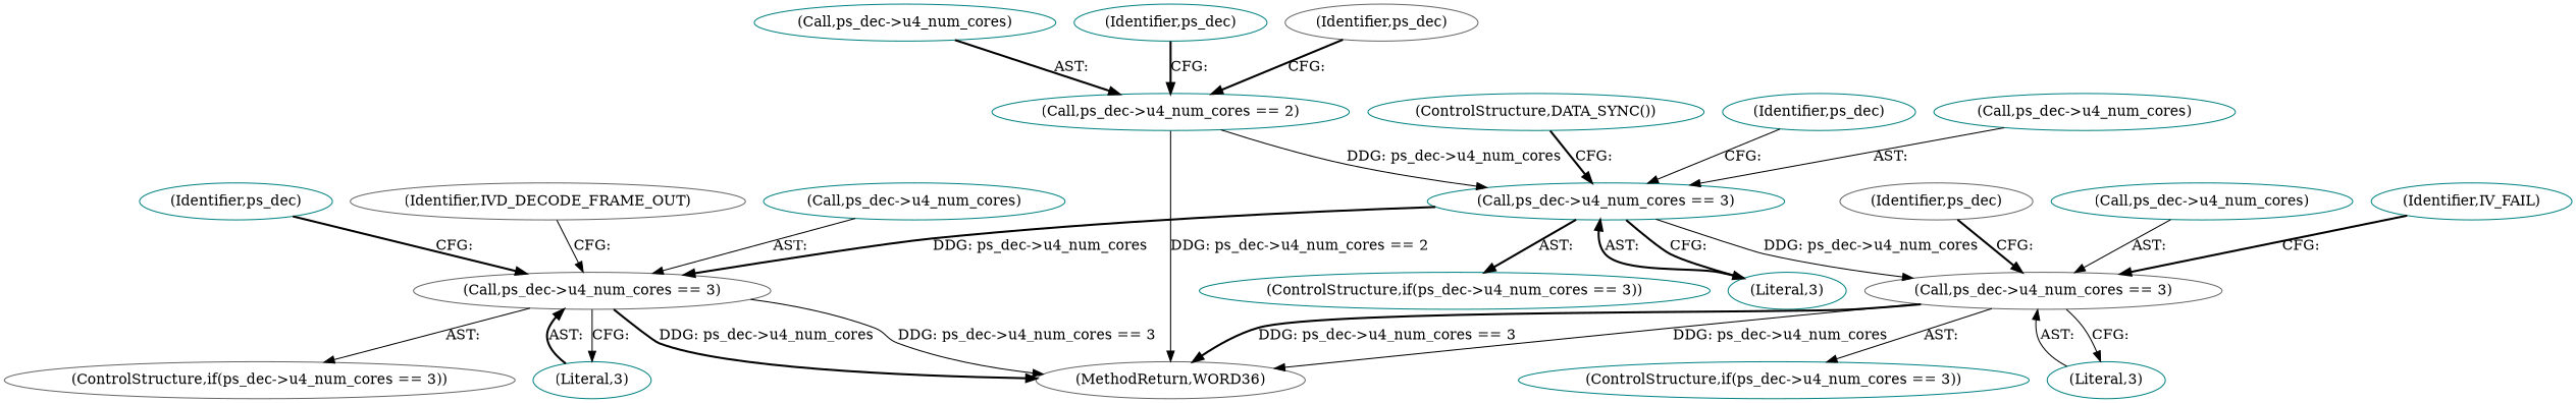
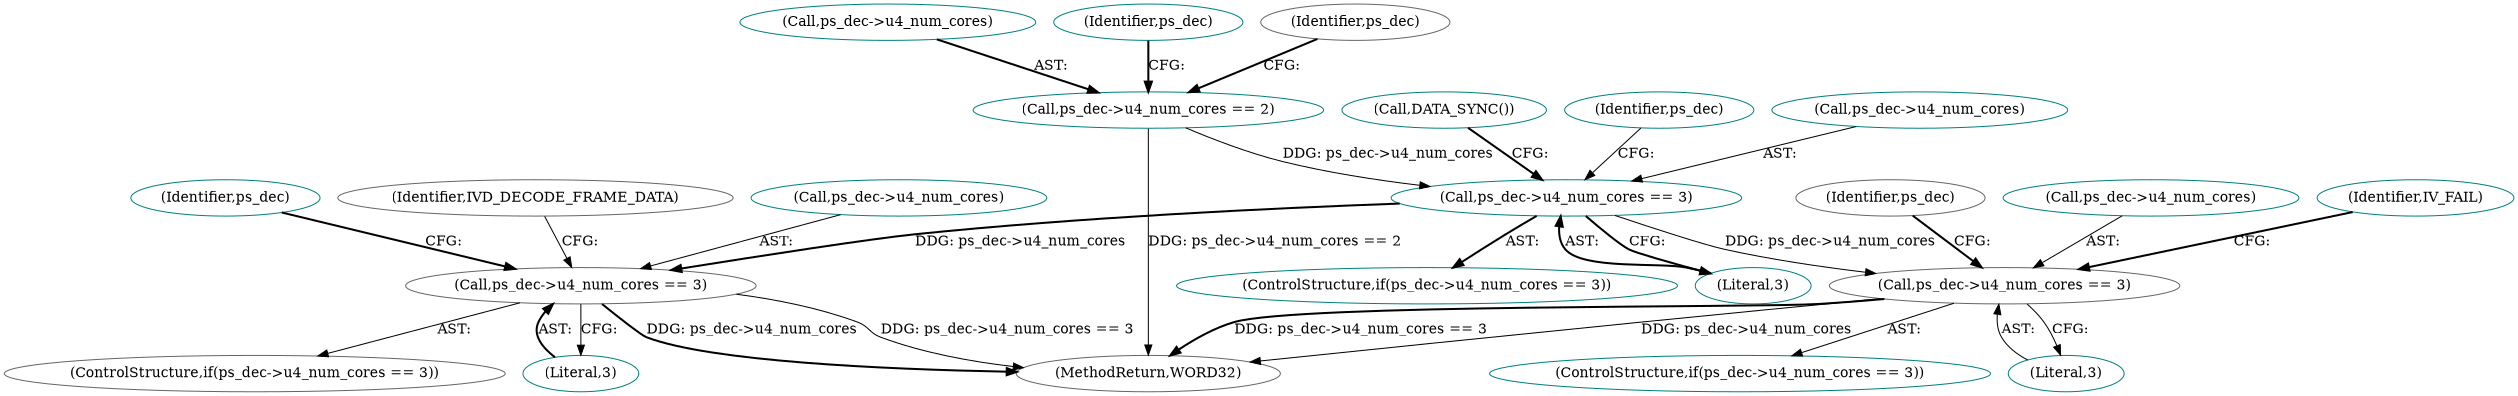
  digraph {
    node [color=teal]
    edge [style=solid]
    n1 [label="(Call,ps_dec->u4_num_cores == 2)"]
    n2 [label="(Call,ps_dec->u4_num_cores == 3)"]
-   n3 [color=gray40 label="(MethodReturn,WORD36)"]
+   n3 [color=gray40 label="(MethodReturn,WORD32)"]
    n4 [color=gray40 label="(Call,ps_dec->u4_num_cores == 3)"]
    n5 [color=gray40 label="(Call,ps_dec->u4_num_cores == 3)"]
    n6 [label="(ControlStructure,if(ps_dec->u4_num_cores == 3))"]
    n7 [label="(Literal,3)"]
    n8 [label="(ControlStructure,if(ps_dec->u4_num_cores == 3))"]
    n9 [label="(Literal,3)"]
    n10 [label="(Literal,3)"]
    n11 [color=gray40 label="(ControlStructure,if(ps_dec->u4_num_cores == 3))"]
    n12 [color=gray40 label="(Identifier,ps_dec)"]
    n13 [label="(Call,ps_dec->u4_num_cores)"]
    n14 [label="(Identifier,ps_dec)"]
    n15 [label="(Call,ps_dec->u4_num_cores)"]
-   n16 [color=gray40 label="(Identifier,IVD_DECODE_FRAME_OUT)"]
+   n16 [color=gray40 label="(Identifier,IVD_DECODE_FRAME_DATA)"]
    n17 [label="(Call,ps_dec->u4_num_cores)"]
-   n18 [label="(ControlStructure,DATA_SYNC())"]
+   n18 [label="(Call,DATA_SYNC())"]
    n19 [label="(Identifier,IV_FAIL)"]
    n20 [label="(Call,ps_dec->u4_num_cores)"]
    n21 [label="(Identifier,ps_dec)"]
    n22 [label="(Identifier,ps_dec)"]
    n23 [color=gray40 label="(Identifier,ps_dec)"]
    n1 -> n2 [label="DDG: ps_dec->u4_num_cores"]
    n1 -> n3 [label="DDG: ps_dec->u4_num_cores == 2"]
    n2 -> n4 [label="DDG: ps_dec->u4_num_cores"]
    n2 -> n5 [label="DDG: ps_dec->u4_num_cores" style=bold]
    n2 -> n6 [label="AST: " style=bold]
    n2 -> n7 [label="CFG: " style=bold]
    n4 -> n3 [label="DDG: ps_dec->u4_num_cores"]
    n4 -> n3 [label="DDG: ps_dec->u4_num_cores == 3" style=bold]
    n4 -> n8 [label="AST: "]
    n4 -> n9 [label="CFG: "]
    n5 -> n3 [label="DDG: ps_dec->u4_num_cores" style=bold]
    n5 -> n3 [label="DDG: ps_dec->u4_num_cores == 3"]
    n5 -> n10 [label="CFG: "]
    n5 -> n11 [label="AST: "]
    n7 -> n2 [label="AST: " style=bold]
    n9 -> n4 [label="AST: "]
    n10 -> n5 [label="AST: " style=bold]
    n12 -> n4 [label="CFG: " style=bold]
    n13 -> n2 [label="AST: "]
    n14 -> n5 [label="CFG: " style=bold]
    n15 -> n4 [label="AST: "]
    n16 -> n5 [label="CFG: "]
    n17 -> n1 [label="AST: " style=bold]
    n18 -> n2 [label="CFG: " style=bold]
    n19 -> n4 [label="CFG: " style=bold]
    n20 -> n5 [label="AST: "]
    n21 -> n2 [label="CFG: "]
    n22 -> n1 [label="CFG: " style=bold]
    n23 -> n1 [label="CFG: " style=bold]
  }
